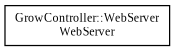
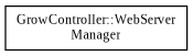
  digraph {
    rankdir=LR
    fontname="Liberation Serif"
-   n1 [color=black fillcolor=white fontname="Liberation Serif" fontsize=10 height=0.2 label="GrowController::WebServer\lWebServer" shape=record style=filled width=0.4]
+   n1 [color=black fillcolor=white fontname="Liberation Serif" fontsize=10 height=0.2 label="GrowController::WebServer\lManager" shape=record style=filled width=0.4]
  }
